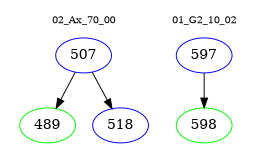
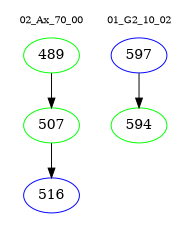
  digraph {
    node [color=blue]
    edge [color=black]
-   n1 [label=507]
+   n1 [color=green label=507]
    n2 [color=green label=489]
-   n3 [label=518]
+   n3 [label=516]
    n4 [label=597]
-   n5 [color=green label=598]
+   n5 [color=green label=594]
    subgraph cluster_1 {
      color=white
      fontsize=10
      label="02_Ax_70_00"
      n1
      n2
      n3
    }
    subgraph cluster_2 {
      color=white
      fontsize=10
      label="01_G2_10_02"
      n4
      n5
    }
-   n1 -> n2
+   n2 -> n1
    n1 -> n3
    n4 -> n5
  }
